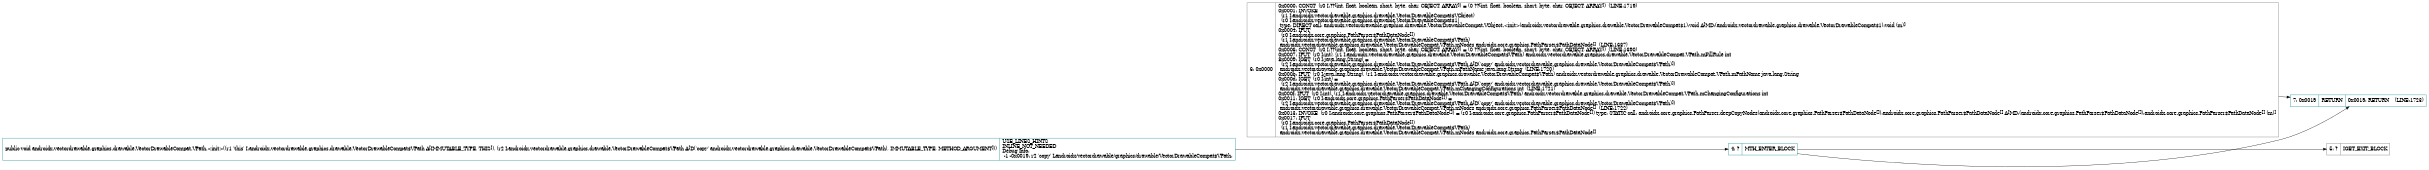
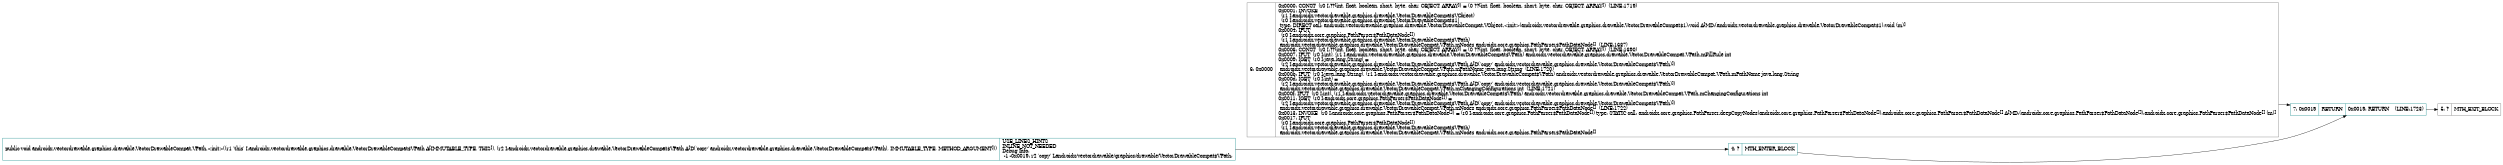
  digraph {
    rankdir=LR
    node [color=teal shape=record]
    n1 [label="{4\:\ ?|MTH_ENTER_BLOCK\l}"]
    n2 [label="{7\:\ 0x0019|RETURN\l|0x0019: RETURN    (LINE:1723)\l}"]
-   n3 [color=gray40 label="{6\:\ 0x0000|0x0000: CONST  (r0 I:??[int, float, boolean, short, byte, char, OBJECT, ARRAY]) = (0 ??[int, float, boolean, short, byte, char, OBJECT, ARRAY])  (LINE:1719)\l0x0001: INVOKE  \l  (r1 I:androidx.vectordrawable.graphics.drawable.VectorDrawableCompat$VObject)\l  (r0 I:androidx.vectordrawable.graphics.drawable.VectorDrawableCompat$1)\l type: DIRECT call: androidx.vectordrawable.graphics.drawable.VectorDrawableCompat.VObject.\<init\>(androidx.vectordrawable.graphics.drawable.VectorDrawableCompat$1):void A[MD:(androidx.vectordrawable.graphics.drawable.VectorDrawableCompat$1):void (m)]\l0x0004: IPUT  \l  (r0 I:androidx.core.graphics.PathParser$PathDataNode[])\l  (r1 I:androidx.vectordrawable.graphics.drawable.VectorDrawableCompat$VPath)\l androidx.vectordrawable.graphics.drawable.VectorDrawableCompat.VPath.mNodes androidx.core.graphics.PathParser$PathDataNode[]  (LINE:1687)\l0x0006: CONST  (r0 I:??[int, float, boolean, short, byte, char, OBJECT, ARRAY]) = (0 ??[int, float, boolean, short, byte, char, OBJECT, ARRAY])  (LINE:1690)\l0x0007: IPUT  (r0 I:int), (r1 I:androidx.vectordrawable.graphics.drawable.VectorDrawableCompat$VPath) androidx.vectordrawable.graphics.drawable.VectorDrawableCompat.VPath.mFillRule int \l8x0009: IGET  (r0 I:java.lang.String) = \l  (r2 I:androidx.vectordrawable.graphics.drawable.VectorDrawableCompat$VPath A[D('copy' androidx.vectordrawable.graphics.drawable.VectorDrawableCompat$VPath)])\l androidx.vectordrawable.graphics.drawable.VectorDrawableCompat.VPath.mPathName java.lang.String  (LINE:1720)\l0x000b: IPUT  (r0 I:java.lang.String), (r1 I:androidx.vectordrawable.graphics.drawable.VectorDrawableCompat$VPath) androidx.vectordrawable.graphics.drawable.VectorDrawableCompat.VPath.mPathName java.lang.String \l0x000d: IGET  (r0 I:int) = \l  (r2 I:androidx.vectordrawable.graphics.drawable.VectorDrawableCompat$VPath A[D('copy' androidx.vectordrawable.graphics.drawable.VectorDrawableCompat$VPath)])\l androidx.vectordrawable.graphics.drawable.VectorDrawableCompat.VPath.mChangingConfigurations int  (LINE:1721)\l0x000f: IPUT  (r0 I:int), (r1 I:androidx.vectordrawable.graphics.drawable.VectorDrawableCompat$VPath) androidx.vectordrawable.graphics.drawable.VectorDrawableCompat.VPath.mChangingConfigurations int \l0x0011: IGET  (r0 I:androidx.core.graphics.PathParser$PathDataNode[]) = \l  (r2 I:androidx.vectordrawable.graphics.drawable.VectorDrawableCompat$VPath A[D('copy' androidx.vectordrawable.graphics.drawable.VectorDrawableCompat$VPath)])\l androidx.vectordrawable.graphics.drawable.VectorDrawableCompat.VPath.mNodes androidx.core.graphics.PathParser$PathDataNode[]  (LINE:1722)\l0x0013: INVOKE  (r0 I:androidx.core.graphics.PathParser$PathDataNode[]) = (r0 I:androidx.core.graphics.PathParser$PathDataNode[]) type: STATIC call: androidx.core.graphics.PathParser.deepCopyNodes(androidx.core.graphics.PathParser$PathDataNode[]):androidx.core.graphics.PathParser$PathDataNode[] A[MD:(androidx.core.graphics.PathParser$PathDataNode[]):androidx.core.graphics.PathParser$PathDataNode[] (m)]\l0x0017: IPUT  \l  (r0 I:androidx.core.graphics.PathParser$PathDataNode[])\l  (r1 I:androidx.vectordrawable.graphics.drawable.VectorDrawableCompat$VPath)\l androidx.vectordrawable.graphics.drawable.VectorDrawableCompat.VPath.mNodes androidx.core.graphics.PathParser$PathDataNode[] \l}"]
-   n4 [color=gray40 label="{5\:\ ?|IGET_EXIT_BLOCK\l}"]
+   n3 [color=gray40 label="{6\:\ 0x0000|0x0000: CONST  (r0 I:??[int, float, boolean, short, byte, char, OBJECT, ARRAY]) = (0 ??[int, float, boolean, short, byte, char, OBJECT, ARRAY])  (LINE:1719)\l0x0001: INVOKE  \l  (r1 I:androidx.vectordrawable.graphics.drawable.VectorDrawableCompat$VObject)\l  (r0 I:androidx.vectordrawable.graphics.drawable.VectorDrawableCompat$1)\l type: DIRECT call: androidx.vectordrawable.graphics.drawable.VectorDrawableCompat.VObject.\<init\>(androidx.vectordrawable.graphics.drawable.VectorDrawableCompat$1):void A[MD:(androidx.vectordrawable.graphics.drawable.VectorDrawableCompat$1):void (m)]\l0x0004: IPUT  \l  (r0 I:androidx.core.graphics.PathParser$PathDataNode[])\l  (r1 I:androidx.vectordrawable.graphics.drawable.VectorDrawableCompat$VPath)\l androidx.vectordrawable.graphics.drawable.VectorDrawableCompat.VPath.mNodes androidx.core.graphics.PathParser$PathDataNode[]  (LINE:1687)\l0x0006: CONST  (r0 I:??[int, float, boolean, short, byte, char, OBJECT, ARRAY]) = (0 ??[int, float, boolean, short, byte, char, OBJECT, ARRAY])  (LINE:1690)\l0x0007: IPUT  (r0 I:int), (r1 I:androidx.vectordrawable.graphics.drawable.VectorDrawableCompat$VPath) androidx.vectordrawable.graphics.drawable.VectorDrawableCompat.VPath.mFillRule int \l0x0009: IGET  (r0 I:java.lang.String) = \l  (r2 I:androidx.vectordrawable.graphics.drawable.VectorDrawableCompat$VPath A[D('copy' androidx.vectordrawable.graphics.drawable.VectorDrawableCompat$VPath)])\l androidx.vectordrawable.graphics.drawable.VectorDrawableCompat.VPath.mPathName java.lang.String  (LINE:1720)\l0x000b: IPUT  (r0 I:java.lang.String), (r1 I:androidx.vectordrawable.graphics.drawable.VectorDrawableCompat$VPath) androidx.vectordrawable.graphics.drawable.VectorDrawableCompat.VPath.mPathName java.lang.String \l0x000d: IGET  (r0 I:int) = \l  (r2 I:androidx.vectordrawable.graphics.drawable.VectorDrawableCompat$VPath A[D('copy' androidx.vectordrawable.graphics.drawable.VectorDrawableCompat$VPath)])\l androidx.vectordrawable.graphics.drawable.VectorDrawableCompat.VPath.mChangingConfigurations int  (LINE:1721)\l0x000f: IPUT  (r0 I:int), (r1 I:androidx.vectordrawable.graphics.drawable.VectorDrawableCompat$VPath) androidx.vectordrawable.graphics.drawable.VectorDrawableCompat.VPath.mChangingConfigurations int \l0x0011: IGET  (r0 I:androidx.core.graphics.PathParser$PathDataNode[]) = \l  (r2 I:androidx.vectordrawable.graphics.drawable.VectorDrawableCompat$VPath A[D('copy' androidx.vectordrawable.graphics.drawable.VectorDrawableCompat$VPath)])\l androidx.vectordrawable.graphics.drawable.VectorDrawableCompat.VPath.mNodes androidx.core.graphics.PathParser$PathDataNode[]  (LINE:1722)\l0x0013: INVOKE  (r0 I:androidx.core.graphics.PathParser$PathDataNode[]) = (r0 I:androidx.core.graphics.PathParser$PathDataNode[]) type: STATIC call: androidx.core.graphics.PathParser.deepCopyNodes(androidx.core.graphics.PathParser$PathDataNode[]):androidx.core.graphics.PathParser$PathDataNode[] A[MD:(androidx.core.graphics.PathParser$PathDataNode[]):androidx.core.graphics.PathParser$PathDataNode[] (m)]\l0x0017: IPUT  \l  (r0 I:androidx.core.graphics.PathParser$PathDataNode[])\l  (r1 I:androidx.vectordrawable.graphics.drawable.VectorDrawableCompat$VPath)\l androidx.vectordrawable.graphics.drawable.VectorDrawableCompat.VPath.mNodes androidx.core.graphics.PathParser$PathDataNode[] \l}"]
+   n4 [color=gray40 label="{5\:\ ?|MTH_EXIT_BLOCK\l}"]
    n5 [label="{public void androidx.vectordrawable.graphics.drawable.VectorDrawableCompat.VPath.\<init\>((r1 'this' I:androidx.vectordrawable.graphics.drawable.VectorDrawableCompat$VPath A[IMMUTABLE_TYPE, THIS]), (r2 I:androidx.vectordrawable.graphics.drawable.VectorDrawableCompat$VPath A[D('copy' androidx.vectordrawable.graphics.drawable.VectorDrawableCompat$VPath), IMMUTABLE_TYPE, METHOD_ARGUMENT]))  | USE_LINES_HINTS\lINLINE_NOT_NEEDED\lDebug Info:\l  \-1 \-0x0019: r2 'copy' Landroidx\/vectordrawable\/graphics\/drawable\/VectorDrawableCompat$VPath;\l}"]
    n1 -> n2
-   n1 -> n4
+   n2 -> n4
    n3 -> n2
    n5 -> n1
  }
